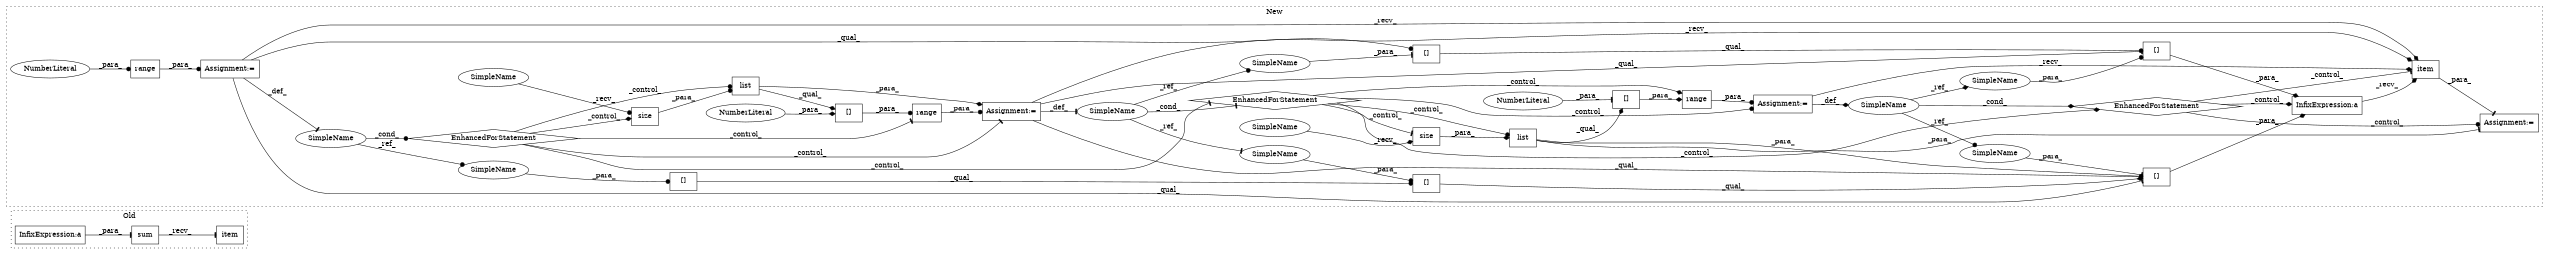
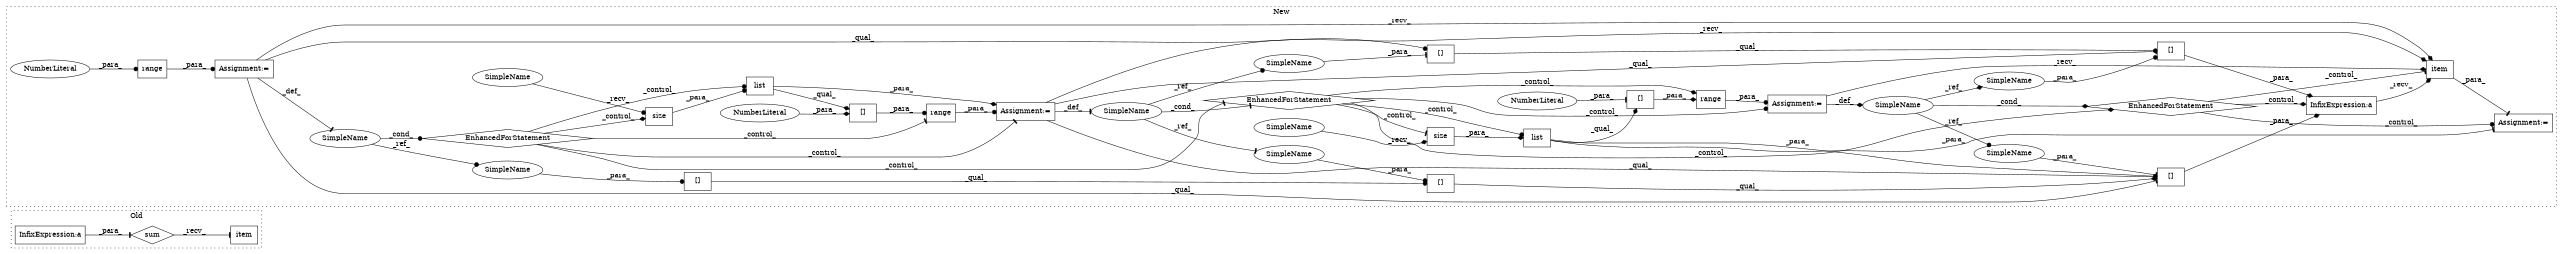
  digraph {
    rankdir=LR
    node [a=32 l=1 s="604,697" shape=box]
    edge [arrowhead=dot]
    n1 [l=6 label=item s=421]
    n2 [a=27 l=3 label="InfixExpression:a" s=347]
-   n3 [l="4,1" label=sum s="321,419"]
+   n3 [l="4,1" label=sum s="321,419" shape=diamond]
    n4 [l=6 label=size s=686]
    n5 [a=7 l="61,2" label="Assignment:="]
    n6 [a=70 l="53,2" label=EnhancedForStatement s="424,493" shape=diamond]
    n7 [l=6 label=size s=581]
    n8 [a=27 l=3 label="InfixExpression:a" s=751]
    n9 [a=42 label=SimpleName s=669 shape=ellipse]
    n10 [l=6 label=item s=771]
    n11 [a=2 l="15,1" label="[]" s="679,695"]
    n12 [a=34 label=NumberLiteral s=694 shape=ellipse]
    n13 [a=2 l="10,1" label="[]" s="754,765"]
    n14 [a=70 l="57,2" label=EnhancedForStatement s="503,592" shape=diamond]
    n15 [a=2 l="26,1" label="[]" s="720,747"]
    n16 [a=70 l="61,2" label=EnhancedForStatement shape=diamond]
    n17 [a=2 l="29,1" label="[]" s="720,750"]
    n18 [l="6,1" label=range s="673,696"]
    n19 [a=2 l="15,1" label="[]" s="574,590"]
    n20 [a=34 label=NumberLiteral s=589 shape=ellipse]
    n21 [a=2 l="7,1" label="[]" s="754,762"]
    n22 [l="6,1" label=range s="485,492"]
    n23 [a=2 l="13,1" label="[]" s="754,768"]
    n24 [a=34 label=NumberLiteral s=491 shape=ellipse]
    n25 [l="6,1" label=range s="568,591"]
    n26 [a=42 label=SimpleName s=564 shape=ellipse]
    n27 [a=42 label=SimpleName s=481 shape=ellipse]
    n28 [l="5,1" label=list s="574,587"]
    n29 [a=7 l="57,2" label="Assignment:=" s="503,592"]
    n30 [l="5,1" label=list s="679,692"]
    n31 [a=7 l=2 label="Assignment:=" s=717]
    n32 [a=7 l="53,2" label="Assignment:=" s="424,493"]
    n33 [a=42 label=SimpleName s=767 shape=ellipse]
    n34 [a=42 label=SimpleName s=749 shape=ellipse]
    n35 [a=42 label=SimpleName s=761 shape=ellipse]
    n36 [a=42 label=SimpleName s=746 shape=ellipse]
    n37 [a=42 label=SimpleName s=764 shape=ellipse]
    n38 [a=42 label=SimpleName s=579 shape=ellipse]
    n39 [a=42 label=SimpleName s=684 shape=ellipse]
    subgraph cluster_1 {
      label=Old
      style=dotted
      n1
      n2
      n3
    }
    subgraph cluster_2 {
      label=New
      style=dotted
      n4
      n5
      n6
      n7
      n8
      n9
      n10
      n11
      n12
      n13
      n14
      n15
      n16
      n17
      n18
      n19
      n20
      n21
      n22
      n23
      n24
      n25
      n26
      n27
      n28
      n29
      n30
      n31
      n32
      n33
      n34
      n35
      n36
      n37
      n38
      n39
    }
    n2 -> n3 [label=_para_ arrowhead=tee]
    n3 -> n1 [label=_recv_ arrowhead=tee]
    n4 -> n30 [label=_para_ arrowhead=diamond]
    n5 -> n9 [label=_def_ arrowhead=diamond]
    n5 -> n10 [label=_recv_ arrowhead=diamond]
    n6 -> n7 [label=_control_ arrowhead=diamond]
    n6 -> n14 [label=_control_ arrowhead=tee]
    n6 -> n25 [label=_control_ arrowhead=tee]
    n6 -> n28 [label=_control_]
    n6 -> n29 [label=_control_ arrowhead=tee]
    n7 -> n28 [label=_para_]
    n8 -> n10 [label=_recv_ arrowhead=diamond]
    n9 -> n16 [label=_cond_ arrowhead=diamond]
    n9 -> n33 [label=_ref_]
    n9 -> n34 [label=_ref_ arrowhead=diamond]
    n10 -> n31 [label=_para_ arrowhead=tee]
    n11 -> n18 [label=_para_ arrowhead=diamond]
    n12 -> n11 [label=_para_ arrowhead=tee]
    n13 -> n23 [label=_qual_ arrowhead=diamond]
    n14 -> n4 [label=_control_ arrowhead=tee]
    n14 -> n5 [label=_control_]
    n14 -> n16 [label=_control_ arrowhead=diamond]
    n14 -> n18 [label=_control_ arrowhead=diamond]
    n14 -> n30 [label=_control_]
    n15 -> n17 [label=_qual_]
    n16 -> n8 [label=_control_ arrowhead=diamond]
    n16 -> n10 [label=_control_ arrowhead=tee]
    n16 -> n31 [label=_control_]
    n17 -> n8 [label=_para_ arrowhead=diamond]
    n18 -> n5 [label=_para_]
    n19 -> n25 [label=_para_]
    n20 -> n19 [label=_para_ arrowhead=diamond]
    n21 -> n13 [label=_qual_]
    n22 -> n32 [label=_para_]
    n23 -> n8 [label=_para_ arrowhead=diamond]
    n24 -> n22 [label=_para_]
    n25 -> n29 [label=_para_]
    n26 -> n14 [label=_cond_ arrowhead=tee]
    n26 -> n36 [label=_ref_]
    n26 -> n37 [label=_ref_ arrowhead=tee]
    n27 -> n6 [label=_cond_]
    n27 -> n35 [label=_ref_]
    n28 -> n19 [label=_qual_ arrowhead=diamond]
    n28 -> n29 [label=_para_ arrowhead=diamond]
    n29 -> n10 [label=_recv_ arrowhead=diamond]
    n29 -> n17 [label=_qual_ arrowhead=tee]
    n29 -> n23 [label=_qual_ arrowhead=tee]
    n29 -> n26 [label=_def_ arrowhead=tee]
    n30 -> n11 [label=_qual_ arrowhead=diamond]
    n30 -> n23 [label=_para_]
    n30 -> n31 [label=_para_ arrowhead=tee]
    n32 -> n10 [label=_recv_ arrowhead=diamond]
    n32 -> n15 [label=_qual_]
    n32 -> n23 [label=_qual_ arrowhead=tee]
    n32 -> n27 [label=_def_ arrowhead=tee]
    n33 -> n23 [label=_para_ arrowhead=tee]
    n34 -> n17 [label=_para_]
    n35 -> n21 [label=_para_]
    n36 -> n15 [label=_para_ arrowhead=tee]
    n37 -> n13 [label=_para_]
    n38 -> n7 [label=_recv_]
    n39 -> n4 [label=_recv_ arrowhead=diamond]
  }
